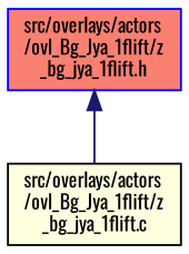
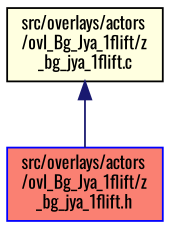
  digraph {
    fontname=Oswald
    node [fontname=Oswald fontsize=10 shape=record style=filled]
    n1 [color=blue fillcolor=salmon fontcolor=black height=0.2 label="src/overlays/actors\l/ovl_Bg_Jya_1flift/z\l_bg_jya_1flift.h" width=0.4]
    n2 [color=black fillcolor=lightyellow height=0.2 label="src/overlays/actors\l/ovl_Bg_Jya_1flift/z\l_bg_jya_1flift.c" width=0.4]
-   n1 -> n2 [color=midnightblue dir=back fontname=Oswald fontsize=10 labelfontname=Helvetica labelfontsize=10 style=solid]
+   n2 -> n1 [color=midnightblue dir=back fontname=Oswald fontsize=10 labelfontname=Helvetica labelfontsize=10 style=solid]
  }
